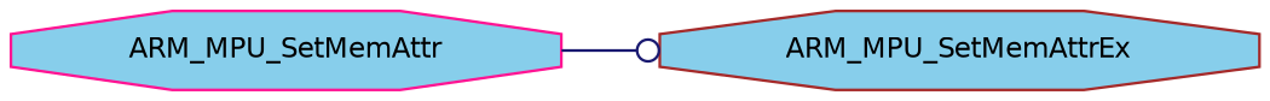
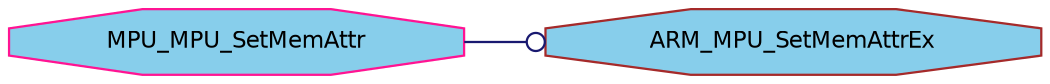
  digraph {
    rankdir=LR
    node [fillcolor=skyblue fontname=Helvetica fontsize=10 shape=octagon style=filled]
-   n1 [color=deeppink fontcolor=black height=0.2 label=ARM_MPU_SetMemAttr width=0.4]
+   n1 [color=deeppink fontcolor=black height=0.2 label=MPU_MPU_SetMemAttr width=0.4]
    n2 [color=brown height=0.2 label=ARM_MPU_SetMemAttrEx width=0.4]
    n1 -> n2 [color=midnightblue fontname=Helvetica fontsize=10 labelfontname=Helvetica labelfontsize=10 style=solid arrowhead=odot]
  }
